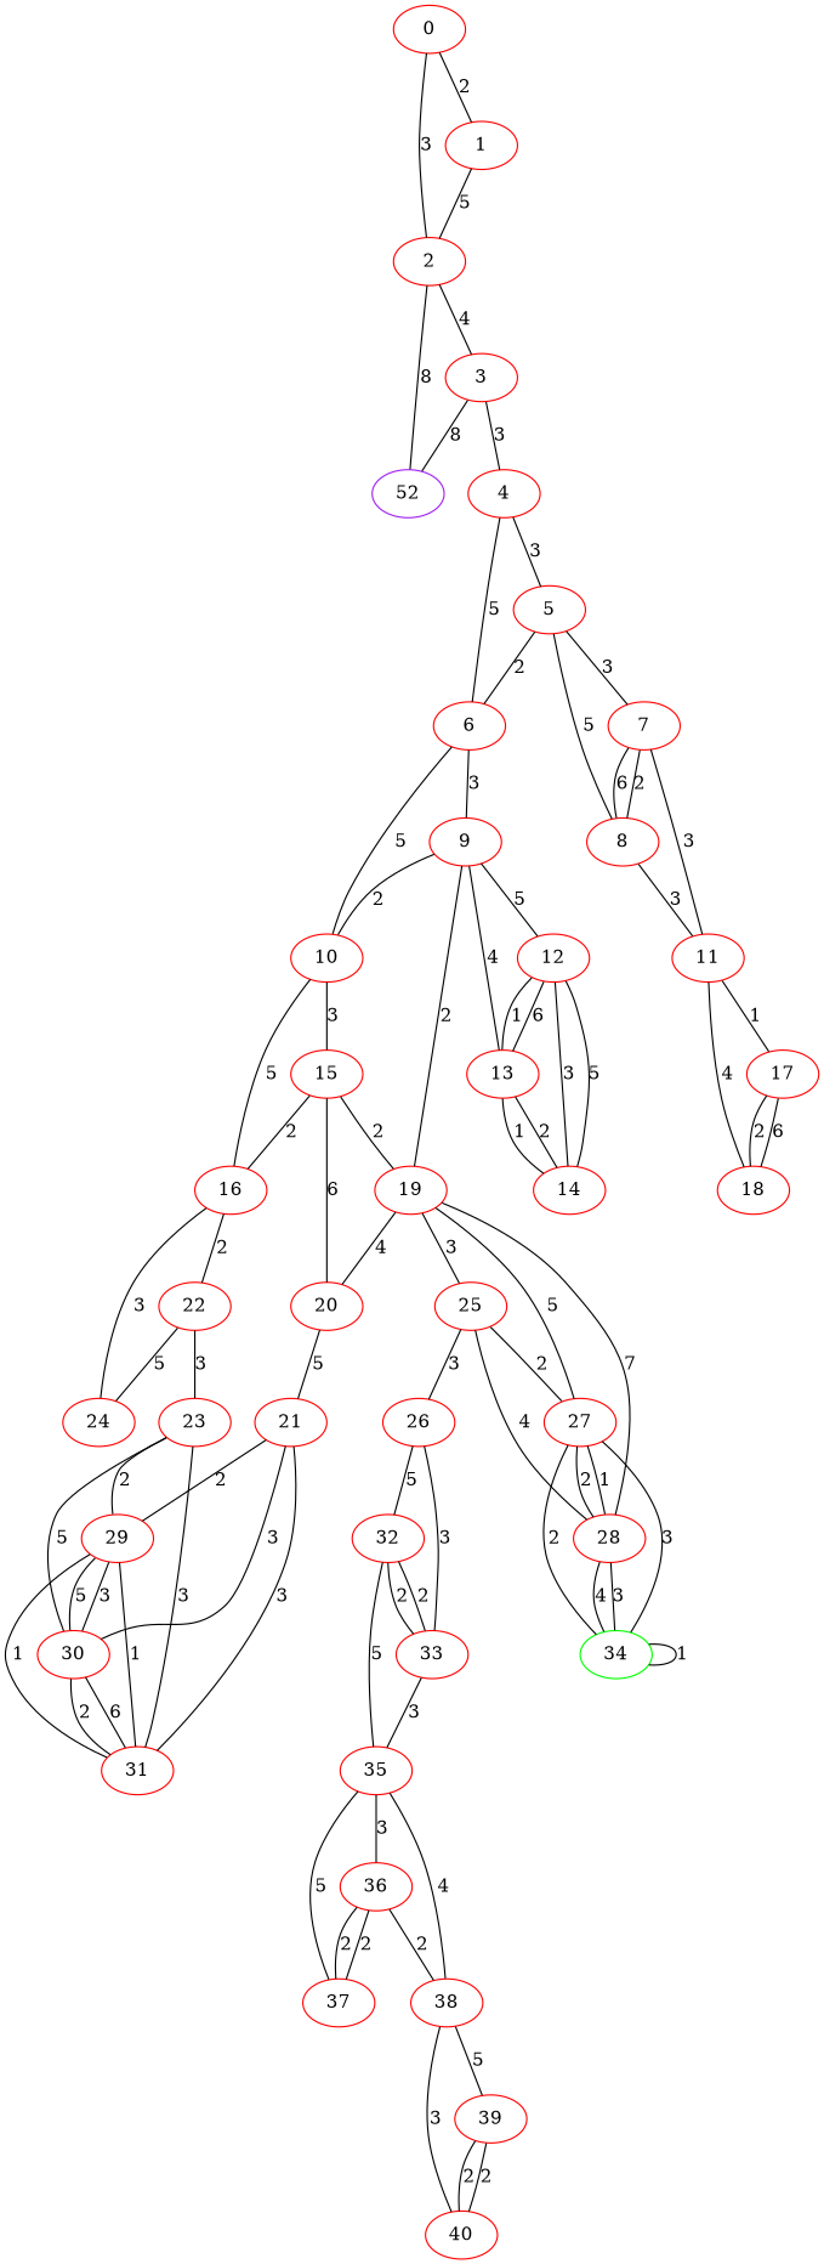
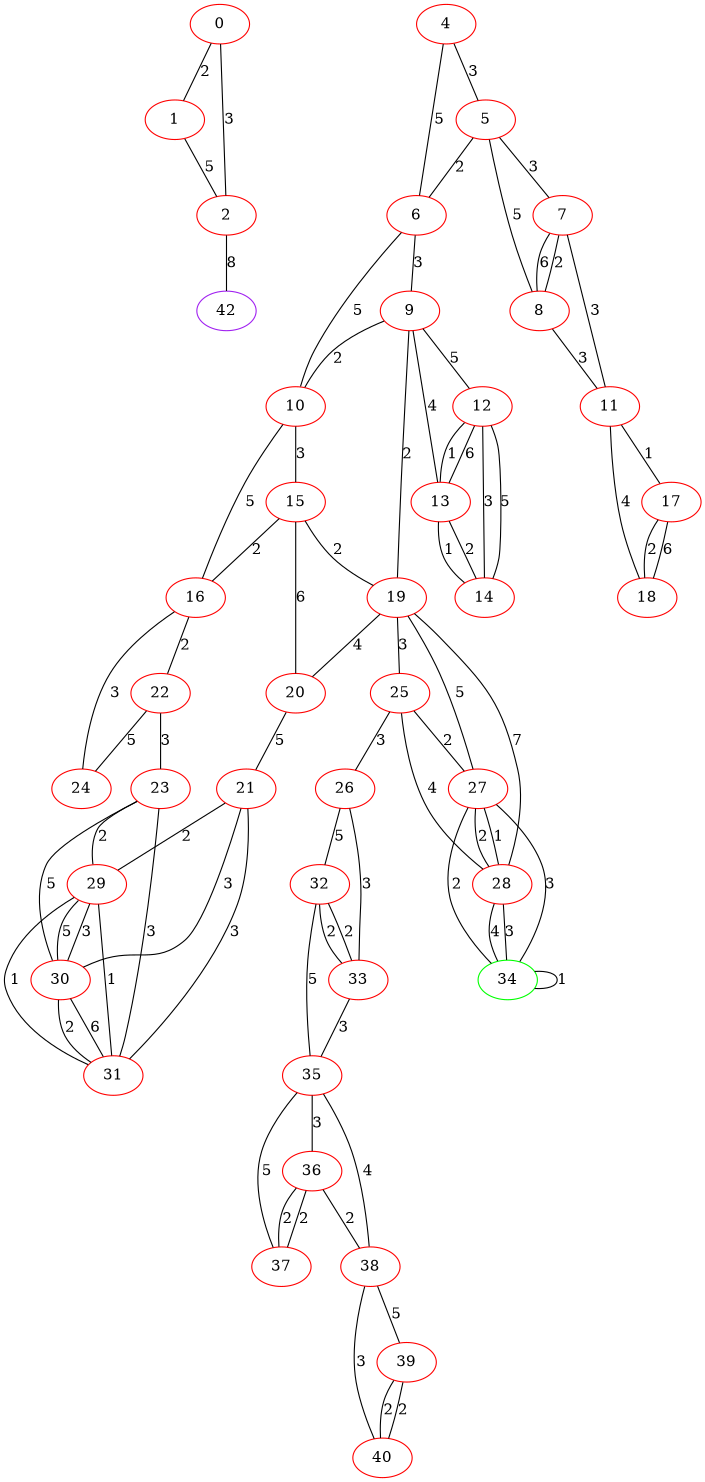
  graph {
    node [color=red weight=1]
    0
    1
    2
-   3
-   42 [color=purple weight=4 label=52]
+   42 [color=purple weight=4]
    4
    5
    6
    7
    8
    9
    10
    11
    12
    13
    19
    15
    16
    17
    18
    14
    20
    22
    24
    25
    27
    28
    21
    23
    26
    34 [color=green weight=2]
    29
    30
    31
    32
    33
    35
    36
    37
    38
    39
    40
    0 -- 1 [label=2]
    0 -- 2 [label=3]
    1 -- 2 [label=5]
-   2 -- 3 [label=4]
    2 -- 42 [label=8]
-   3 -- 42 [label=8]
-   3 -- 4 [label=3]
    4 -- 5 [label=3]
    4 -- 6 [label=5]
    5 -- 6 [label=2]
    5 -- 7 [label=3]
    5 -- 8 [label=5]
    6 -- 9 [label=3]
    6 -- 10 [label=5]
    7 -- 8 [label=6]
    7 -- 8 [label=2]
    7 -- 11 [label=3]
    8 -- 11 [label=3]
    9 -- 10 [label=2]
    9 -- 12 [label=5]
    9 -- 13 [label=4]
    9 -- 19 [label=2]
    10 -- 15 [label=3]
    10 -- 16 [label=5]
    11 -- 17 [label=1]
    11 -- 18 [label=4]
    12 -- 13 [label=1]
    12 -- 13 [label=6]
    12 -- 14 [label=3]
    12 -- 14 [label=5]
    13 -- 14 [label=2]
    13 -- 14 [label=1]
    19 -- 20 [label=4]
    19 -- 25 [label=3]
    19 -- 27 [label=5]
    19 -- 28 [label=7]
    15 -- 19 [label=2]
    15 -- 16 [label=2]
    15 -- 20 [label=6]
    16 -- 22 [label=2]
    16 -- 24 [label=3]
    17 -- 18 [label=6]
    17 -- 18 [label=2]
    20 -- 21 [label=5]
    22 -- 24 [label=5]
    22 -- 23 [label=3]
    25 -- 27 [label=2]
    25 -- 28 [label=4]
    25 -- 26 [label=3]
    27 -- 28 [label=1]
    27 -- 28 [label=2]
    27 -- 34 [label=2]
    27 -- 34 [label=3]
    28 -- 34 [label=3]
    28 -- 34 [label=4]
    21 -- 29 [label=2]
    21 -- 30 [label=3]
    21 -- 31 [label=3]
    23 -- 29 [label=2]
    23 -- 30 [label=5]
    23 -- 31 [label=3]
    26 -- 32 [label=5]
    26 -- 33 [label=3]
    34 -- 34 [label=1]
    29 -- 30 [label=3]
    29 -- 30 [label=5]
    29 -- 31 [label=1]
    29 -- 31 [label=1]
    30 -- 31 [label=2]
    30 -- 31 [label=6]
    32 -- 33 [label=2]
    32 -- 33 [label=2]
    32 -- 35 [label=5]
    33 -- 35 [label=3]
    35 -- 36 [label=3]
    35 -- 37 [label=5]
    35 -- 38 [label=4]
    36 -- 37 [label=2]
    36 -- 37 [label=2]
    36 -- 38 [label=2]
    38 -- 39 [label=5]
    38 -- 40 [label=3]
    39 -- 40 [label=2]
    39 -- 40 [label=2]
  }
